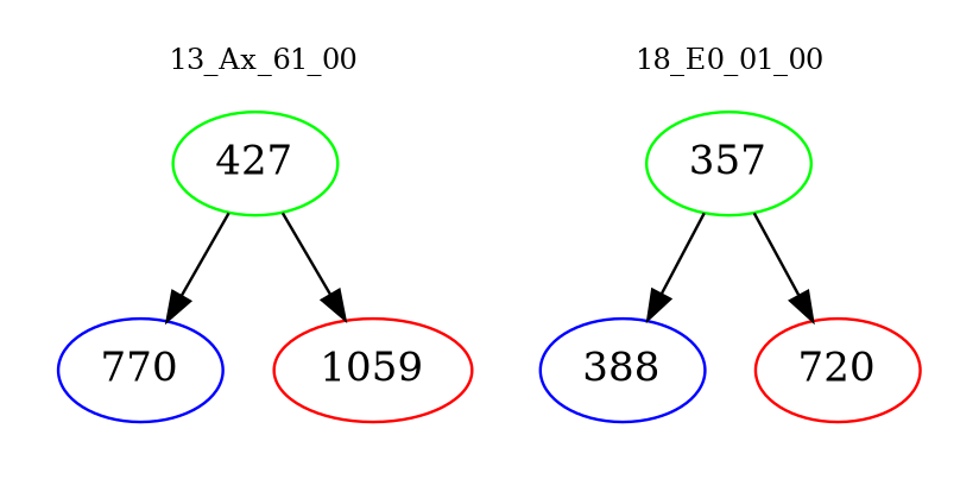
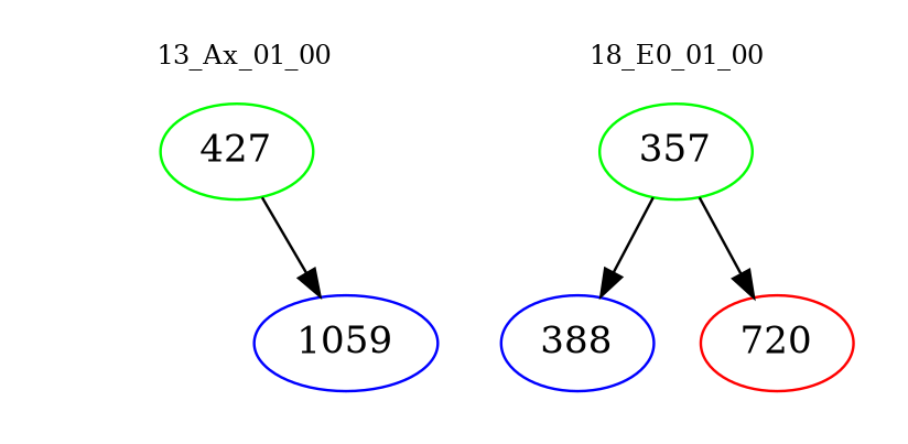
  digraph {
    node [color=green]
    edge [color=black]
    n1 [label=427]
-   n2 [color=blue label=770]
-   n3 [color=red label=1059]
+   n3 [color=blue label=1059]
    n4 [label=357]
    n5 [color=blue label=388]
    n6 [color=red label=720]
    subgraph cluster_1 {
      color=white
      fontsize=10
-     label="13_Ax_61_00"
+     label="13_Ax_01_00"
      n1
-     n2
      n3
    }
    subgraph cluster_2 {
      color=white
      fontsize=10
      label="18_E0_01_00"
      n4
      n5
      n6
    }
-   n1 -> n2
    n1 -> n3
    n4 -> n5
    n4 -> n6
  }
